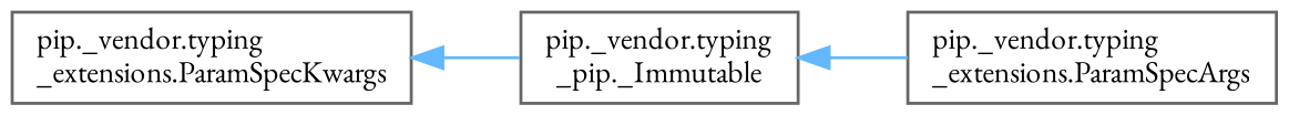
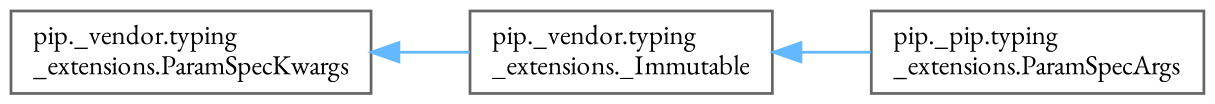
  digraph {
    fontname="EB Garamond"
    rankdir=LR
    node [color=grey40 fillcolor=white fontname="EB Garamond" fontsize=10 shape=box style=filled]
    edge [color=steelblue1 dir=back fontname="EB Garamond" fontsize=10 labelfontname=Helvetica labelfontsize=10 style=solid]
-   n1 [height=0.2 label="pip._vendor.typing\l_pip._Immutable" width=0.4]
-   n2 [height=0.2 label="pip._vendor.typing\l_extensions.ParamSpecArgs" width=0.4]
+   n1 [height=0.2 label="pip._vendor.typing\l_extensions._Immutable" width=0.4]
+   n2 [height=0.2 label="pip._pip.typing\l_extensions.ParamSpecArgs" width=0.4]
    n3 [height=0.2 label="pip._vendor.typing\l_extensions.ParamSpecKwargs" width=0.4]
    n1 -> n2
    n3 -> n1
  }
